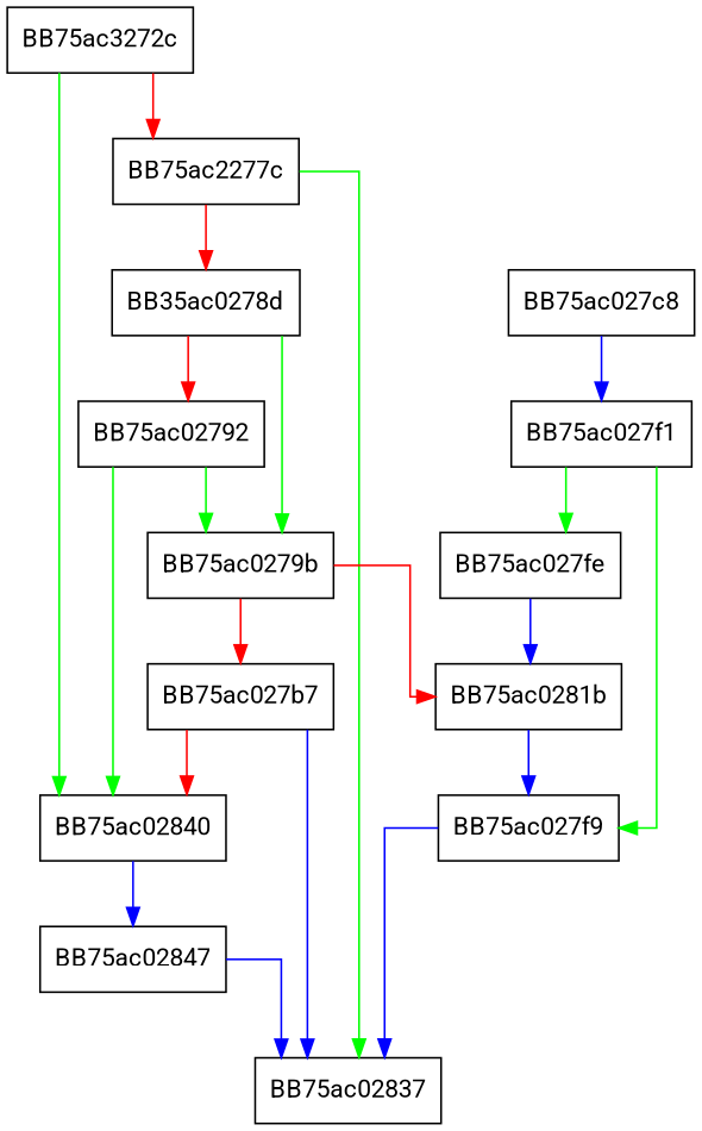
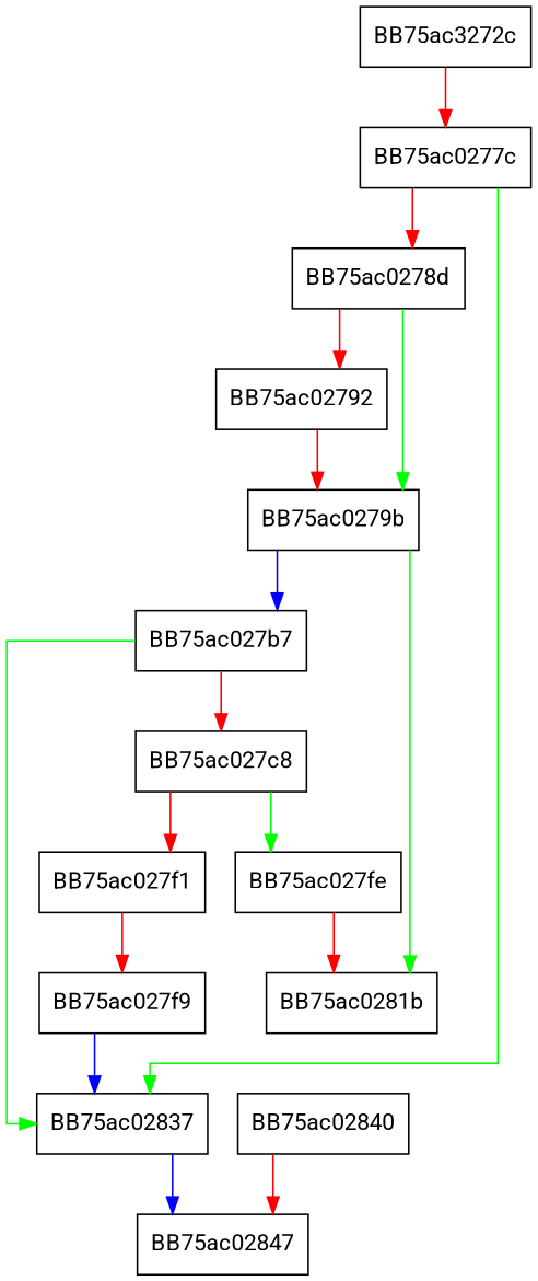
  digraph {
    fontname=Roboto
    splines=ortho
    node [fontname=Roboto shape=box]
    edge [color=red fontname=Roboto]
    n1 [label=BB75ac3272c]
    BB75ac02840
-   BB75ac0277c [label=BB75ac2277c]
+   BB75ac0277c
    BB75ac02847
    BB75ac02837
-   BB75ac0278d [label=BB35ac0278d]
+   BB75ac0278d
    BB75ac0279b
    BB75ac02792
    BB75ac0281b
    BB75ac027b7
    BB75ac027f9
    BB75ac027c8
    BB75ac027fe
    BB75ac027f1
-   n1 -> BB75ac02840 [color=green]
    n1 -> BB75ac0277c
-   BB75ac02840 -> BB75ac02847 [color=blue]
+   BB75ac02840 -> BB75ac02847
    BB75ac0277c -> BB75ac02837 [color=green]
    BB75ac0277c -> BB75ac0278d
-   BB75ac02847 -> BB75ac02837 [color=blue]
+   BB75ac02837 -> BB75ac02847 [color=blue]
    BB75ac0278d -> BB75ac0279b [color=green]
    BB75ac0278d -> BB75ac02792
-   BB75ac0279b -> BB75ac0281b
-   BB75ac0279b -> BB75ac027b7
-   BB75ac02792 -> BB75ac02840 [color=green]
-   BB75ac02792 -> BB75ac0279b [color=green]
-   BB75ac0281b -> BB75ac027f9 [color=blue]
-   BB75ac027b7 -> BB75ac02837 [color=blue]
-   BB75ac027b7 -> BB75ac02840
+   BB75ac0279b -> BB75ac0281b [color=green]
+   BB75ac0279b -> BB75ac027b7 [color=blue]
+   BB75ac02792 -> BB75ac0279b
+   BB75ac027b7 -> BB75ac02837 [color=green]
+   BB75ac027b7 -> BB75ac027c8
    BB75ac027f9 -> BB75ac02837 [color=blue]
-   BB75ac027f1 -> BB75ac027fe [color=green]
-   BB75ac027c8 -> BB75ac027f1 [color=blue]
-   BB75ac027fe -> BB75ac0281b [color=blue]
-   BB75ac027f1 -> BB75ac027f9 [color=green]
+   BB75ac027c8 -> BB75ac027fe [color=green]
+   BB75ac027c8 -> BB75ac027f1
+   BB75ac027fe -> BB75ac0281b
+   BB75ac027f1 -> BB75ac027f9
  }
